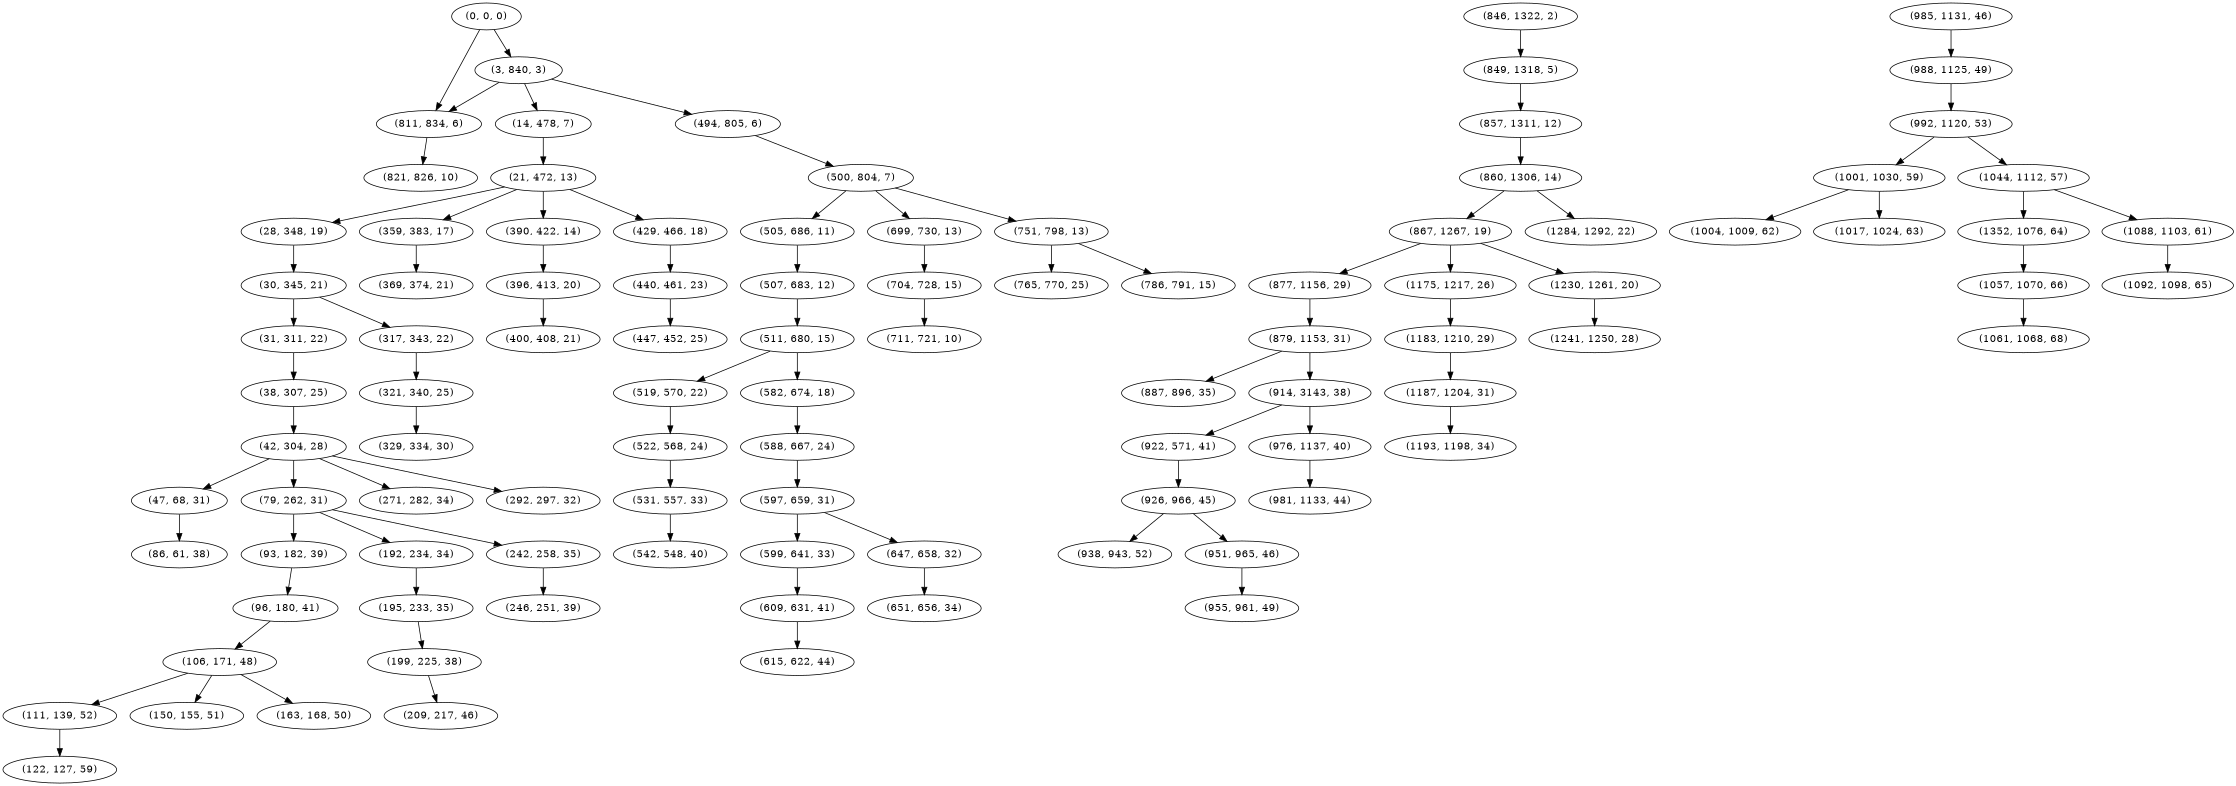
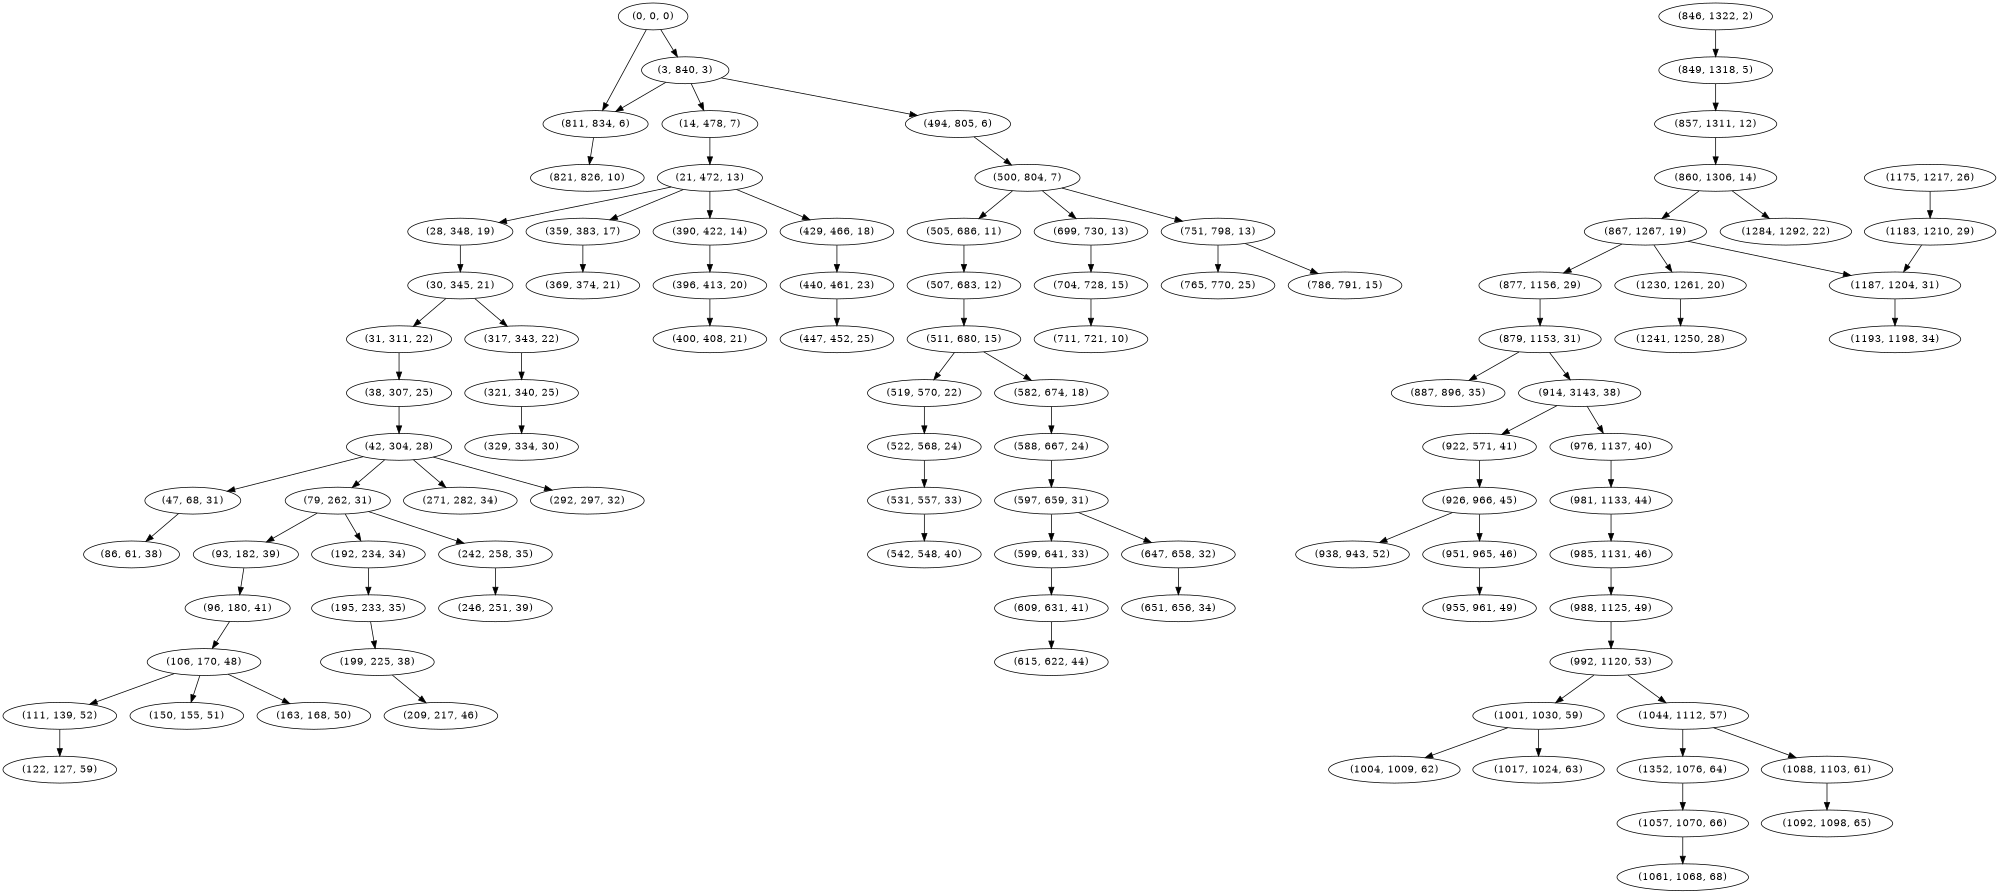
  digraph {
    "(0, 0, 0)"
    "(3, 840, 3)"
    "(811, 834, 6)"
    "(14, 478, 7)"
    "(494, 805, 6)"
    "(846, 1322, 2)"
    "(849, 1318, 5)"
    "(21, 472, 13)"
    "(500, 804, 7)"
    "(821, 826, 10)"
    "(28, 348, 19)"
    "(359, 383, 17)"
    "(390, 422, 14)"
    "(429, 466, 18)"
    "(30, 345, 21)"
    "(369, 374, 21)"
    "(396, 413, 20)"
    "(440, 461, 23)"
    "(31, 311, 22)"
    "(317, 343, 22)"
    "(38, 307, 25)"
    "(321, 340, 25)"
    "(42, 304, 28)"
    "(47, 68, 31)"
    "(79, 262, 31)"
    "(271, 282, 34)"
    "(292, 297, 32)"
    n28 [label="(86, 61, 38)"]
    "(93, 182, 39)"
    "(192, 234, 34)"
    "(242, 258, 35)"
    "(96, 180, 41)"
    "(195, 233, 35)"
    "(246, 251, 39)"
-   "(106, 171, 48)"
+   "(106, 171, 48)" [label="(106, 170, 48)"]
    "(111, 139, 52)"
    "(150, 155, 51)"
    "(163, 168, 50)"
    "(122, 127, 59)"
    "(199, 225, 38)"
    "(209, 217, 46)"
    "(329, 334, 30)"
    "(400, 408, 21)"
    "(447, 452, 25)"
    "(505, 686, 11)"
    "(699, 730, 13)"
    "(751, 798, 13)"
    "(507, 683, 12)"
    "(704, 728, 15)"
    "(765, 770, 25)"
    "(786, 791, 15)"
    "(511, 680, 15)"
    "(519, 570, 22)"
    "(582, 674, 18)"
    "(522, 568, 24)"
    "(588, 667, 24)"
    "(531, 557, 33)"
    "(542, 548, 40)"
    "(597, 659, 31)"
    "(599, 641, 33)"
    "(647, 658, 32)"
    "(609, 631, 41)"
    "(651, 656, 34)"
    "(615, 622, 44)"
    n65 [label="(711, 721, 10)"]
    "(857, 1311, 12)"
    "(860, 1306, 14)"
    "(867, 1267, 19)"
    "(1284, 1292, 22)"
    "(877, 1156, 29)"
    "(1175, 1217, 26)"
    "(1230, 1261, 20)"
    "(879, 1153, 31)"
    "(1183, 1210, 29)"
    "(1241, 1250, 28)"
    "(887, 896, 35)"
    n77 [label="(914, 3143, 38)"]
    n78 [label="(922, 571, 41)"]
    "(976, 1137, 40)"
    "(926, 966, 45)"
    "(981, 1133, 44)"
    "(938, 943, 52)"
    "(951, 965, 46)"
    "(955, 961, 49)"
    "(985, 1131, 46)"
    "(988, 1125, 49)"
    "(992, 1120, 53)"
    "(1001, 1030, 59)"
    "(1044, 1112, 57)"
    "(1004, 1009, 62)"
    "(1017, 1024, 63)"
    n92 [label="(1352, 1076, 64)"]
    "(1088, 1103, 61)"
    "(1057, 1070, 66)"
    "(1092, 1098, 65)"
    "(1061, 1068, 68)"
    "(1187, 1204, 31)"
    "(1193, 1198, 34)"
    "(0, 0, 0)" -> "(3, 840, 3)"
    "(0, 0, 0)" -> "(811, 834, 6)"
    "(3, 840, 3)" -> "(811, 834, 6)"
    "(3, 840, 3)" -> "(14, 478, 7)"
    "(3, 840, 3)" -> "(494, 805, 6)"
    "(811, 834, 6)" -> "(821, 826, 10)"
    "(14, 478, 7)" -> "(21, 472, 13)"
    "(494, 805, 6)" -> "(500, 804, 7)"
    "(846, 1322, 2)" -> "(849, 1318, 5)"
    "(849, 1318, 5)" -> "(857, 1311, 12)"
    "(21, 472, 13)" -> "(28, 348, 19)"
    "(21, 472, 13)" -> "(359, 383, 17)"
    "(21, 472, 13)" -> "(390, 422, 14)"
    "(21, 472, 13)" -> "(429, 466, 18)"
    "(500, 804, 7)" -> "(505, 686, 11)"
    "(500, 804, 7)" -> "(699, 730, 13)"
    "(500, 804, 7)" -> "(751, 798, 13)"
    "(28, 348, 19)" -> "(30, 345, 21)"
    "(359, 383, 17)" -> "(369, 374, 21)"
    "(390, 422, 14)" -> "(396, 413, 20)"
    "(429, 466, 18)" -> "(440, 461, 23)"
    "(30, 345, 21)" -> "(31, 311, 22)"
    "(30, 345, 21)" -> "(317, 343, 22)"
    "(396, 413, 20)" -> "(400, 408, 21)"
    "(440, 461, 23)" -> "(447, 452, 25)"
    "(31, 311, 22)" -> "(38, 307, 25)"
    "(317, 343, 22)" -> "(321, 340, 25)"
    "(38, 307, 25)" -> "(42, 304, 28)"
    "(321, 340, 25)" -> "(329, 334, 30)"
    "(42, 304, 28)" -> "(47, 68, 31)"
    "(42, 304, 28)" -> "(79, 262, 31)"
    "(42, 304, 28)" -> "(271, 282, 34)"
    "(42, 304, 28)" -> "(292, 297, 32)"
    "(47, 68, 31)" -> n28
    "(79, 262, 31)" -> "(93, 182, 39)"
    "(79, 262, 31)" -> "(192, 234, 34)"
    "(79, 262, 31)" -> "(242, 258, 35)"
    "(93, 182, 39)" -> "(96, 180, 41)"
    "(192, 234, 34)" -> "(195, 233, 35)"
    "(242, 258, 35)" -> "(246, 251, 39)"
    "(96, 180, 41)" -> "(106, 171, 48)"
    "(195, 233, 35)" -> "(199, 225, 38)"
    "(106, 171, 48)" -> "(111, 139, 52)"
    "(106, 171, 48)" -> "(150, 155, 51)"
    "(106, 171, 48)" -> "(163, 168, 50)"
    "(111, 139, 52)" -> "(122, 127, 59)"
    "(199, 225, 38)" -> "(209, 217, 46)"
    "(505, 686, 11)" -> "(507, 683, 12)"
    "(699, 730, 13)" -> "(704, 728, 15)"
    "(751, 798, 13)" -> "(765, 770, 25)"
    "(751, 798, 13)" -> "(786, 791, 15)"
    "(507, 683, 12)" -> "(511, 680, 15)"
    "(704, 728, 15)" -> n65
    "(511, 680, 15)" -> "(519, 570, 22)"
    "(511, 680, 15)" -> "(582, 674, 18)"
    "(519, 570, 22)" -> "(522, 568, 24)"
    "(582, 674, 18)" -> "(588, 667, 24)"
    "(522, 568, 24)" -> "(531, 557, 33)"
    "(588, 667, 24)" -> "(597, 659, 31)"
    "(531, 557, 33)" -> "(542, 548, 40)"
    "(597, 659, 31)" -> "(599, 641, 33)"
    "(597, 659, 31)" -> "(647, 658, 32)"
    "(599, 641, 33)" -> "(609, 631, 41)"
    "(647, 658, 32)" -> "(651, 656, 34)"
    "(609, 631, 41)" -> "(615, 622, 44)"
    "(857, 1311, 12)" -> "(860, 1306, 14)"
    "(860, 1306, 14)" -> "(867, 1267, 19)"
    "(860, 1306, 14)" -> "(1284, 1292, 22)"
    "(867, 1267, 19)" -> "(877, 1156, 29)"
-   "(867, 1267, 19)" -> "(1175, 1217, 26)"
+   "(867, 1267, 19)" -> "(1187, 1204, 31)"
    "(867, 1267, 19)" -> "(1230, 1261, 20)"
    "(877, 1156, 29)" -> "(879, 1153, 31)"
    "(1175, 1217, 26)" -> "(1183, 1210, 29)"
    "(1230, 1261, 20)" -> "(1241, 1250, 28)"
    "(879, 1153, 31)" -> "(887, 896, 35)"
    "(879, 1153, 31)" -> n77
    "(1183, 1210, 29)" -> "(1187, 1204, 31)"
    n77 -> n78
    n77 -> "(976, 1137, 40)"
    n78 -> "(926, 966, 45)"
    "(976, 1137, 40)" -> "(981, 1133, 44)"
    "(926, 966, 45)" -> "(938, 943, 52)"
    "(926, 966, 45)" -> "(951, 965, 46)"
+   "(981, 1133, 44)" -> "(985, 1131, 46)"
    "(951, 965, 46)" -> "(955, 961, 49)"
    "(985, 1131, 46)" -> "(988, 1125, 49)"
    "(988, 1125, 49)" -> "(992, 1120, 53)"
    "(992, 1120, 53)" -> "(1001, 1030, 59)"
    "(992, 1120, 53)" -> "(1044, 1112, 57)"
    "(1001, 1030, 59)" -> "(1004, 1009, 62)"
    "(1001, 1030, 59)" -> "(1017, 1024, 63)"
    "(1044, 1112, 57)" -> n92
    "(1044, 1112, 57)" -> "(1088, 1103, 61)"
    n92 -> "(1057, 1070, 66)"
    "(1088, 1103, 61)" -> "(1092, 1098, 65)"
    "(1057, 1070, 66)" -> "(1061, 1068, 68)"
    "(1187, 1204, 31)" -> "(1193, 1198, 34)"
  }
